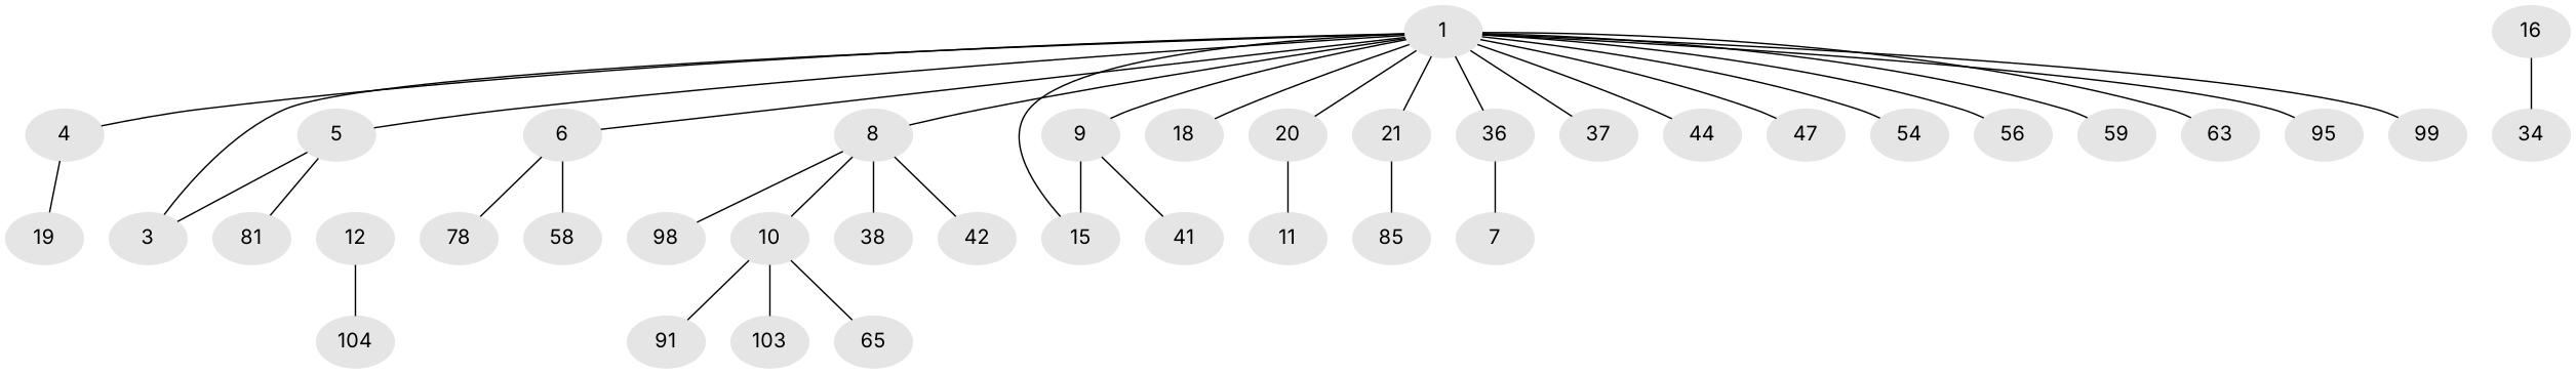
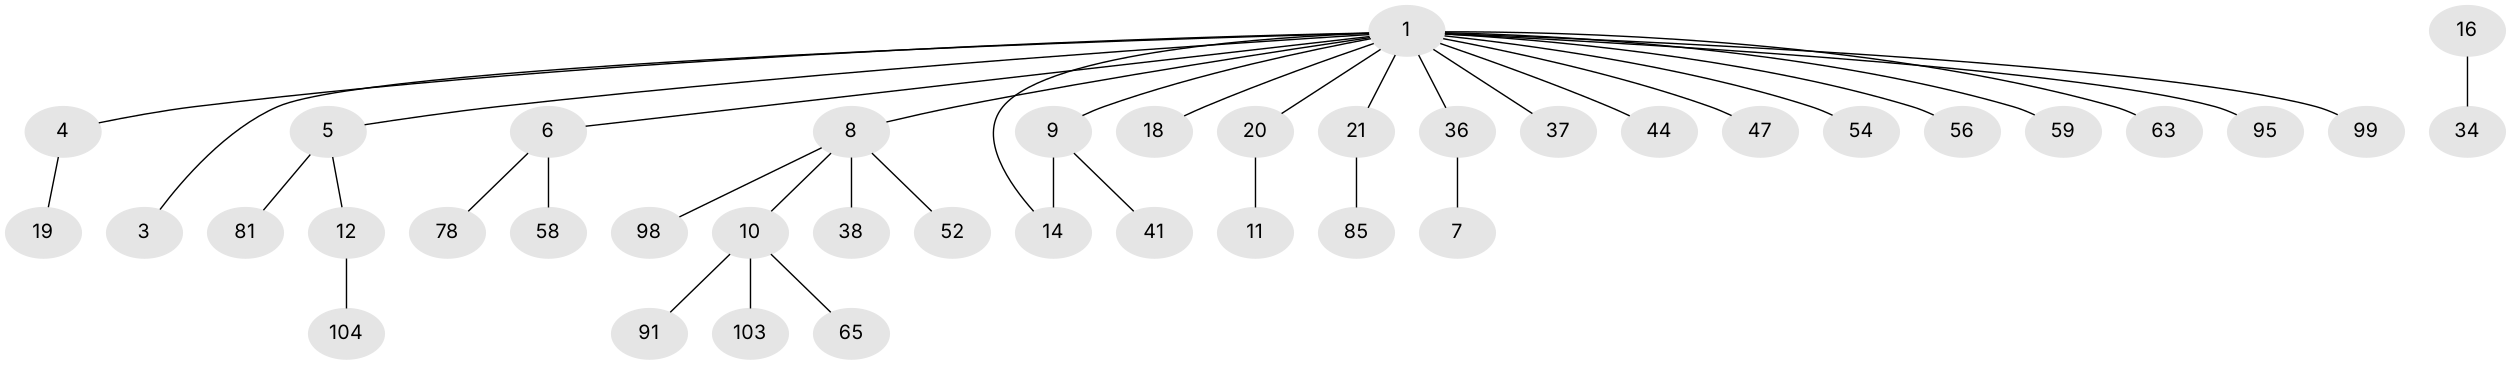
  graph {
    fontname=Inter
    node [color=gray90 fontname=Inter style=filled]
    edge [fontname=Inter]
    1 [super="+2"]
    3 [super="+70"]
    4 [super="+28+72+100+107+53"]
    5
    6
    8 [super="+33+35+79+80+83+86+40+17+46+32+11"]
    9 [super="+27+77+23+30"]
-   14 [super="+42" label=15]
+   14 [super="+42"]
    18
    20
    21 [super="+64+96+25"]
    36 [super="+65+62"]
    37
    44
    47 [super="+61"]
    54 [super="+102"]
    56 [super="+87"]
    59
    63
    95
    99
    19
    12 [super="+13"]
    81
    58 [super="+97"]
    78
    10
    38 [super="+39+57+48"]
-   52 [super="+60" label=42]
+   52 [super="+60"]
    98
    41 [super="+43"]
    n32 [label=11]
    85
    7
    104
    n36 [label=65]
    91
    103
    16 [super="+49+93"]
    34
    1 -- 3
    1 -- 4
    1 -- 5
    1 -- 6
    1 -- 8
    1 -- 9
    1 -- 14
    1 -- 18
    1 -- 20
    1 -- 21
    1 -- 36
    1 -- 37
    1 -- 44
    1 -- 47
    1 -- 54
    1 -- 56
    1 -- 59
    1 -- 63
    1 -- 95
    1 -- 99
    4 -- 19
-   5 -- 3
+   5 -- 12
    5 -- 81
    6 -- 58
    6 -- 78
    8 -- 10
    8 -- 38
    8 -- 52
    8 -- 98
    9 -- 14 [weight=2]
    9 -- 41
    20 -- n32
    21 -- 85
    36 -- 7
    12 -- 104
    10 -- n36
    10 -- 91
    10 -- 103
    16 -- 34
  }
